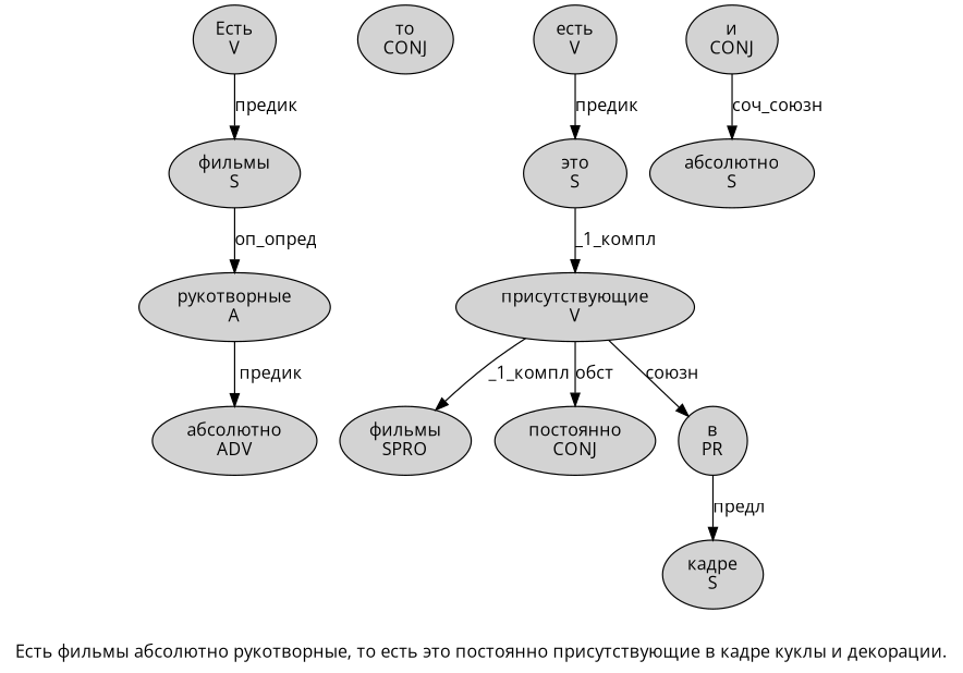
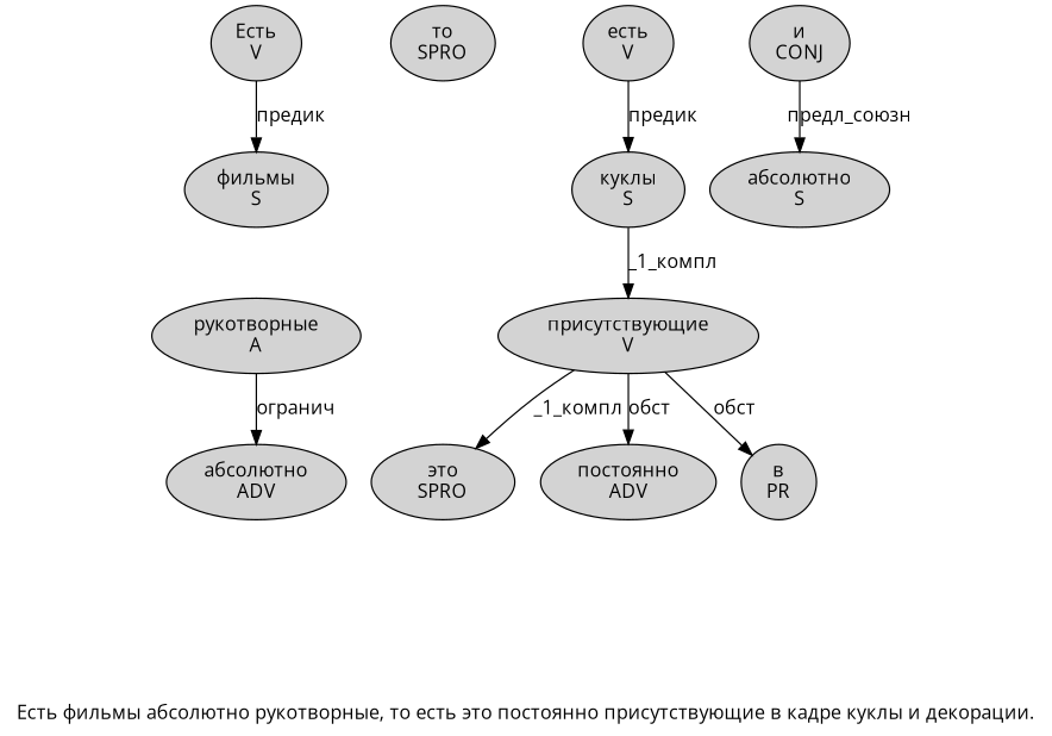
  digraph {
    fontname="Open Sans"
    label="Есть фильмы абсолютно рукотворные, то есть это постоянно присутствующие в кадре куклы и декорации."
    node [fillcolor=lightgray fontname="Open Sans" penwidth=1 shape=ellipse style=filled]
    edge [fontname="Open Sans"]
    n1 [label="Есть\nV"]
    n2 [label="фильмы\nS"]
    n3 [label="рукотворные\nA"]
    n4 [label="абсолютно\nADV"]
-   n5 [label="то\nCONJ"]
+   n5 [label="то\nSPRO"]
    n6 [label="есть\nV"]
-   n7 [label="это\nS"]
+   n7 [label="куклы\nS"]
    n8 [label="присутствующие\nV"]
-   n9 [label="фильмы\nSPRO"]
-   n10 [label="постоянно\nCONJ"]
+   n9 [label="это\nSPRO"]
+   n10 [label="постоянно\nADV"]
    n11 [label="в\nPR"]
-   n12 [label="кадре\nS"]
    n13 [label="и\nCONJ"]
    n14 [label="абсолютно\nS"]
    n1 -> n2 [label="предик"]
-   n2 -> n3 [label="оп_опред"]
-   n3 -> n4 [label="предик"]
+   n3 -> n4 [label="огранич"]
    n6 -> n7 [label="предик"]
    n7 -> n8 [label="_1_компл"]
    n8 -> n9 [label="_1_компл"]
    n8 -> n10 [label="обст"]
-   n8 -> n11 [label="союзн"]
-   n11 -> n12 [label="предл"]
-   n13 -> n14 [label="соч_союзн"]
+   n8 -> n11 [label="обст"]
+   n13 -> n14 [label="предл_союзн"]
  }
